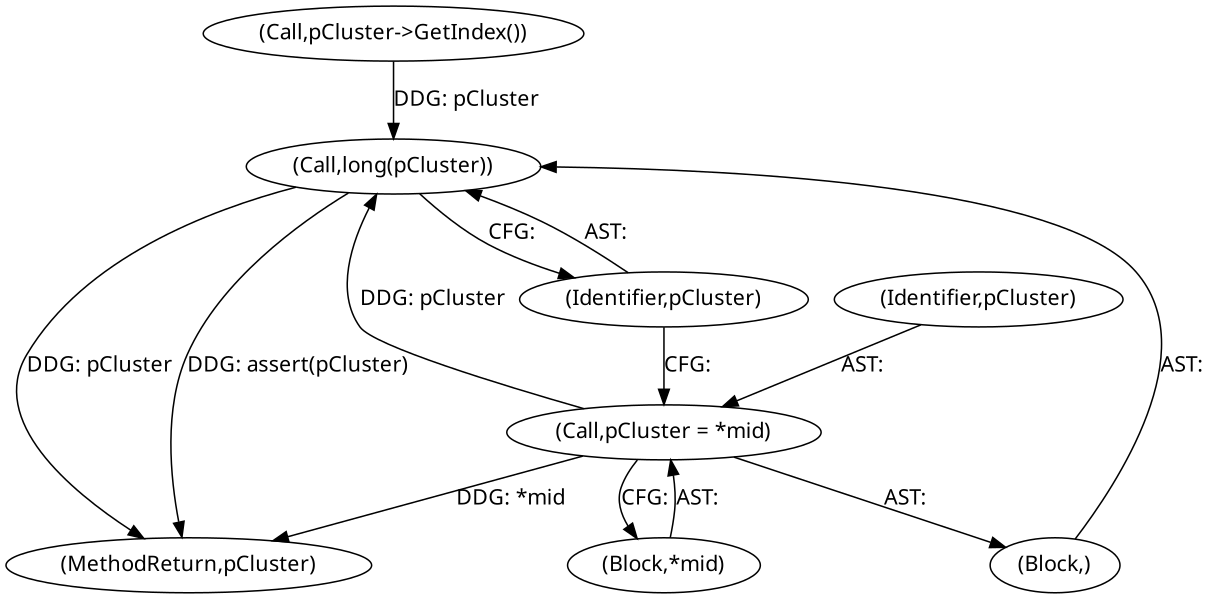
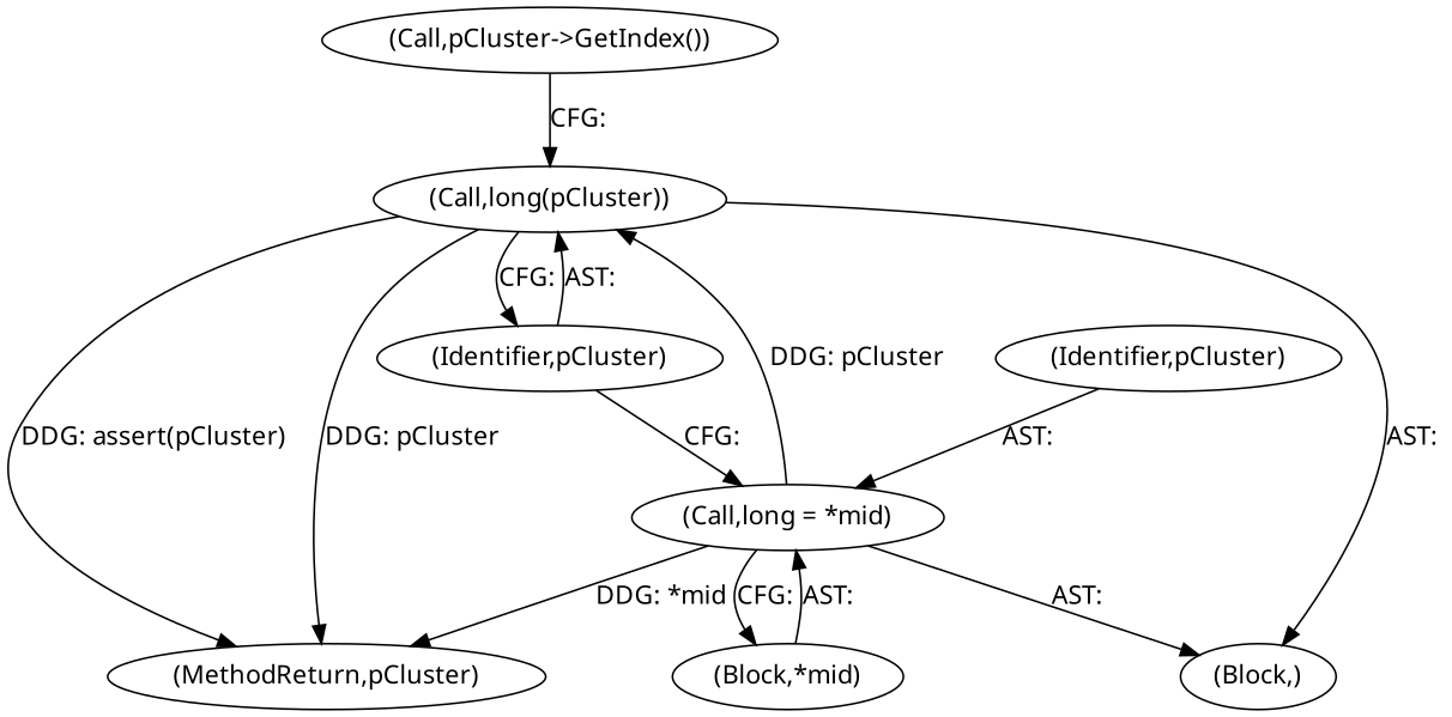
  digraph {
    fontname="Noto Sans"
    node [fontname="Noto Sans"]
    edge [fontname="Noto Sans"]
    n1 [label="(Call,long(pCluster))"]
    n2 [label="(MethodReturn,pCluster)"]
    n3 [label="(Block,)"]
    n4 [label="(Identifier,pCluster)"]
-   n5 [label="(Call,pCluster = *mid)"]
+   n5 [label="(Call,long = *mid)"]
    n6 [label="(Block,*mid)"]
    n7 [label="(Identifier,pCluster)"]
    n8 [label="(Call,pCluster->GetIndex())"]
    n1 -> n2 [label="DDG: assert(pCluster)"]
    n1 -> n2 [label="DDG: pCluster"]
-   n3 -> n1 [label="AST: "]
+   n1 -> n3 [label="AST: "]
    n1 -> n4 [label="CFG: "]
    n4 -> n1 [label="AST: "]
    n4 -> n5 [label="CFG: "]
    n5 -> n1 [label="DDG: pCluster"]
    n5 -> n2 [label="DDG: *mid"]
    n5 -> n3 [label="AST: "]
    n5 -> n6 [label="CFG: "]
    n6 -> n5 [label="AST: "]
    n7 -> n5 [label="AST: "]
-   n8 -> n1 [label="DDG: pCluster"]
+   n8 -> n1 [label="CFG: "]
  }
